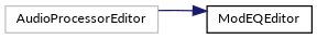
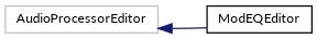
  digraph {
    rankdir=LR
    fontname=Lato
    node [fillcolor=white fontname=Lato fontsize=10 shape=record style=filled]
    n1 [color=grey75 height=0.2 label=AudioProcessorEditor width=0.4]
    n2 [color=black height=0.2 label=ModEQEditor width=0.4]
-   n2 -> n1 [color=midnightblue dir=back fontname=Lato fontsize=10 labelfontname=Helvetica labelfontsize=10 style=solid]
+   n1 -> n2 [color=midnightblue dir=back fontname=Lato fontsize=10 labelfontname=Helvetica labelfontsize=10 style=solid]
  }
